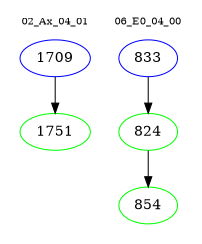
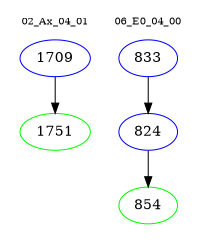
  digraph {
    node [color=green]
    edge [color=black]
    n1 [color=blue label=1709]
    n2 [label=1751]
    n3 [color=blue label=833]
-   n4 [label=824]
+   n4 [color=blue label=824]
    n5 [label=854]
    subgraph cluster_1 {
      color=white
      fontsize=10
      label="02_Ax_04_01"
      n1
      n2
    }
    subgraph cluster_2 {
      color=white
      fontsize=10
      label="06_E0_04_00"
      n3
      n4
      n5
    }
    n1 -> n2
    n3 -> n4
    n4 -> n5
  }
